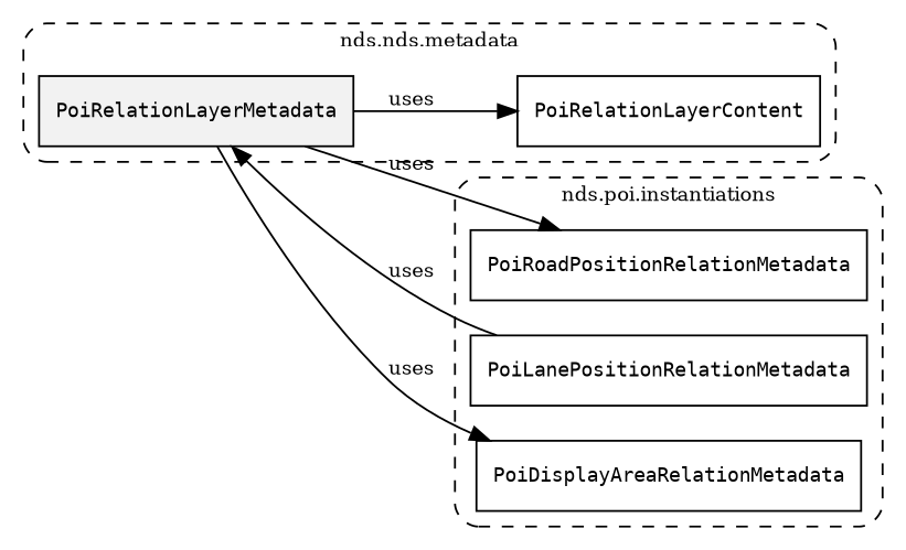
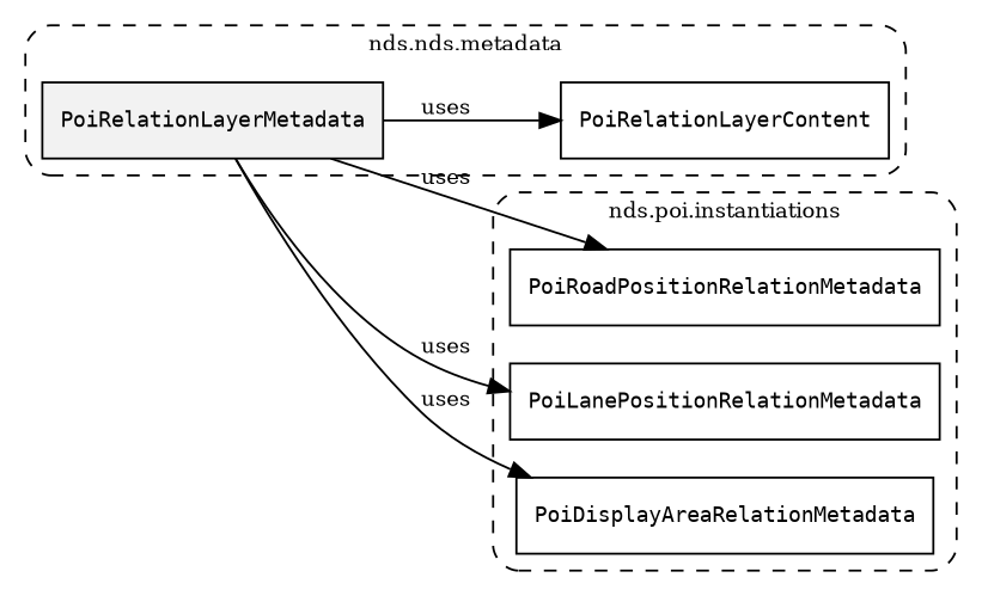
  digraph {
    fontname="DejaVu Serif"
    fontsize=10
    rankdir=LR
    node [fontname="DejaVu Serif" fontsize=10 shape=box]
    edge [fontname="DejaVu Serif" fontsize=10]
    n1 [fillcolor="#0000000D" label=<<font face="monospace"><table align="center" border="0" cellspacing="0" cellpadding="0"><tr><td href="../../../content/packages/nds.poi.metadata.html#Structure-PoiRelationLayerMetadata" title="Structure defined in nds.poi.metadata">PoiRelationLayerMetadata</td></tr></table></font>> style=filled]
    n2 [label=<<font face="monospace"><table align="center" border="0" cellspacing="0" cellpadding="0"><tr><td href="../../../content/packages/nds.poi.metadata.html#Bitmask-PoiRelationLayerContent" title="Bitmask defined in nds.poi.metadata">PoiRelationLayerContent</td></tr></table></font>>]
    n3 [label=<<font face="monospace"><table align="center" border="0" cellspacing="0" cellpadding="0"><tr><td href="../../../content/packages/nds.poi.instantiations.html#InstantiateType-PoiRoadPositionRelationMetadata" title="InstantiateType defined in nds.poi.instantiations">PoiRoadPositionRelationMetadata</td></tr></table></font>>]
    n4 [label=<<font face="monospace"><table align="center" border="0" cellspacing="0" cellpadding="0"><tr><td href="../../../content/packages/nds.poi.instantiations.html#InstantiateType-PoiLanePositionRelationMetadata" title="InstantiateType defined in nds.poi.instantiations">PoiLanePositionRelationMetadata</td></tr></table></font>>]
    n5 [label=<<font face="monospace"><table align="center" border="0" cellspacing="0" cellpadding="0"><tr><td href="../../../content/packages/nds.poi.instantiations.html#InstantiateType-PoiDisplayAreaRelationMetadata" title="InstantiateType defined in nds.poi.instantiations">PoiDisplayAreaRelationMetadata</td></tr></table></font>>]
    subgraph cluster_1 {
      label="nds.nds.metadata"
      style="dashed, rounded"
      n1
      n2
    }
    subgraph cluster_2 {
      label="nds.poi.instantiations"
      style="dashed, rounded"
      n3
      n4
      n5
    }
    n1 -> n2 [label=uses]
    n1 -> n3 [label=uses]
-   n4 -> n1 [label=uses]
+   n1 -> n4 [label=uses]
    n1 -> n5 [label=uses]
  }
